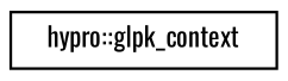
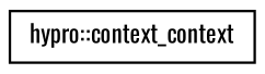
  digraph {
    rankdir=LR
    fontname=Oswald
-   n1 [color=black fillcolor=white fontname=Oswald fontsize=10 height=0.2 label="hypro::glpk_context" shape=record style=filled width=0.4]
+   n1 [color=black fillcolor=white fontname=Oswald fontsize=10 height=0.2 label="hypro::context_context" shape=record style=filled width=0.4]
  }
